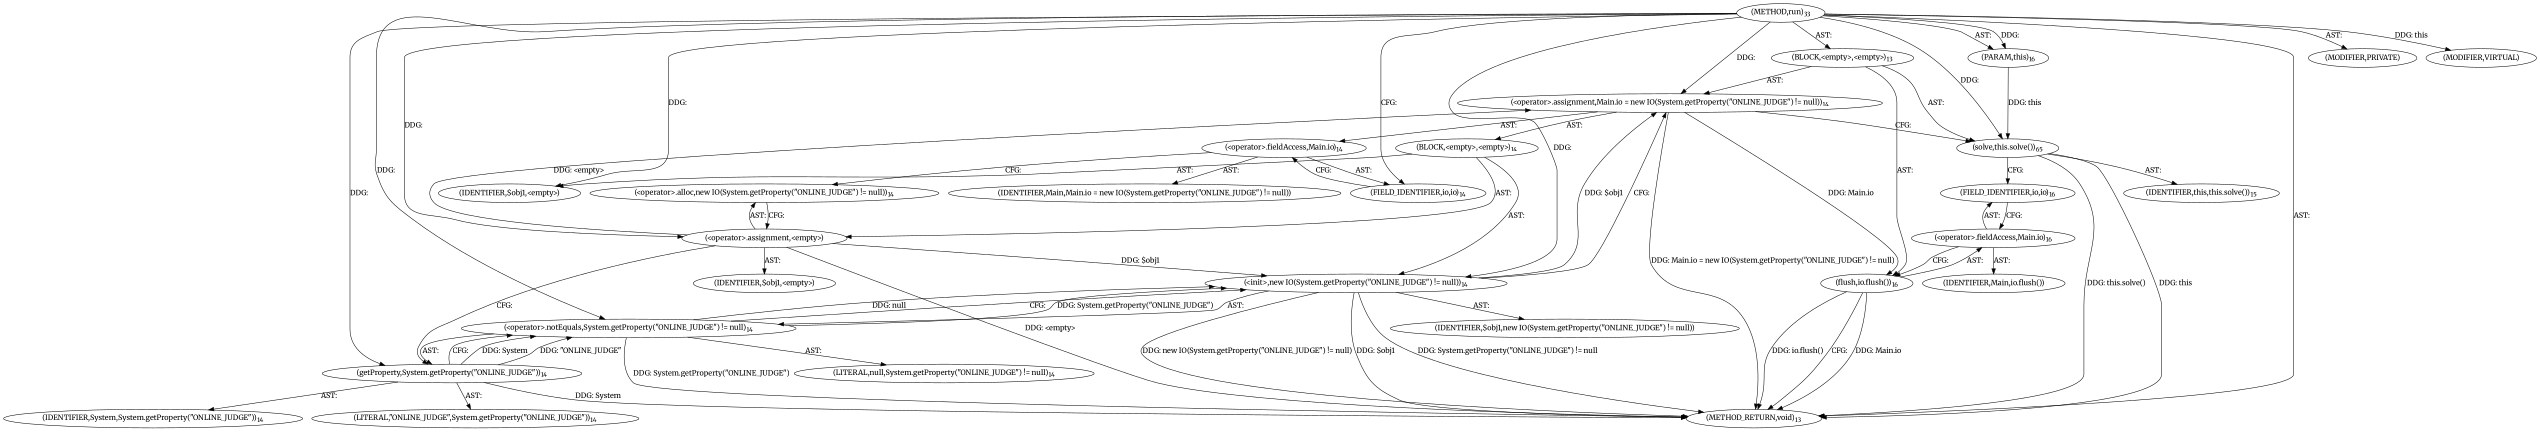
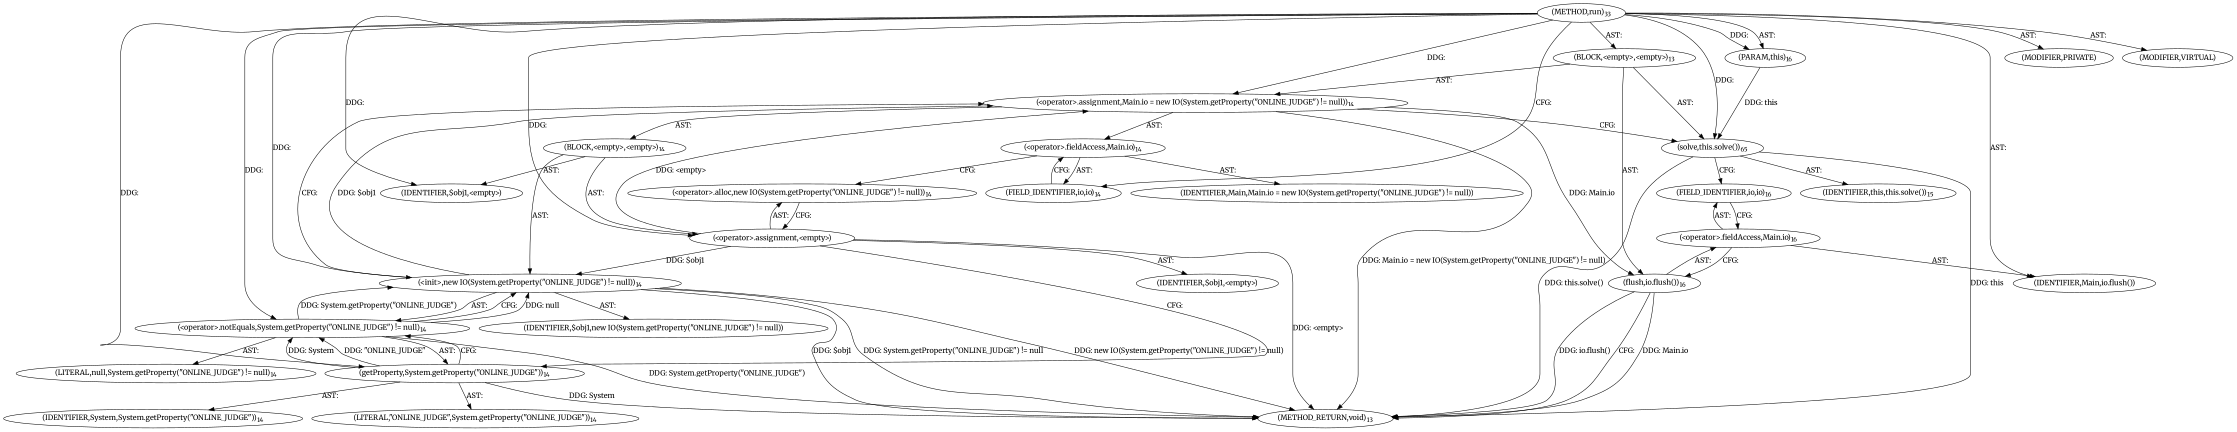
  digraph {
    fontname=Merriweather
    node [fontname=Merriweather]
    edge [fontname=Merriweather]
    n1 [label=<(METHOD,run)<SUB>33</SUB>>]
    n2 [label=<(PARAM,this)<SUB>16</SUB>>]
    n3 [label=<(BLOCK,&lt;empty&gt;,&lt;empty&gt;)<SUB>13</SUB>>]
    n4 [label=<(&lt;operator&gt;.assignment,Main.io = new IO(System.getProperty(&quot;ONLINE_JUDGE&quot;) != null))<SUB>14</SUB>>]
    n5 [label=<(FIELD_IDENTIFIER,io,io)<SUB>14</SUB>>]
    n6 [label=<(&lt;operator&gt;.assignment,&lt;empty&gt;)>]
    n7 [label=<(&lt;init&gt;,new IO(System.getProperty(&quot;ONLINE_JUDGE&quot;) != null))<SUB>14</SUB>>]
    n8 [label=<(&lt;operator&gt;.notEquals,System.getProperty(&quot;ONLINE_JUDGE&quot;) != null)<SUB>14</SUB>>]
    n9 [label=<(getProperty,System.getProperty(&quot;ONLINE_JUDGE&quot;))<SUB>14</SUB>>]
    n10 [label=<(IDENTIFIER,$obj1,&lt;empty&gt;)>]
    n11 [label=<(solve,this.solve())<SUB>65</SUB>>]
    n12 [label=<(MODIFIER,PRIVATE)>]
    n13 [label=<(MODIFIER,VIRTUAL)>]
    n14 [label=<(METHOD_RETURN,void)<SUB>13</SUB>>]
    n15 [label=<(flush,io.flush())<SUB>16</SUB>>]
    n16 [label=<(&lt;operator&gt;.fieldAccess,Main.io)<SUB>14</SUB>>]
    n17 [label=<(BLOCK,&lt;empty&gt;,&lt;empty&gt;)<SUB>14</SUB>>]
    n18 [label=<(&lt;operator&gt;.alloc,new IO(System.getProperty(&quot;ONLINE_JUDGE&quot;) != null))<SUB>14</SUB>>]
    n19 [label=<(IDENTIFIER,$obj1,&lt;empty&gt;)>]
    n20 [label=<(IDENTIFIER,$obj1,new IO(System.getProperty(&quot;ONLINE_JUDGE&quot;) != null))>]
    n21 [label=<(LITERAL,null,System.getProperty(&quot;ONLINE_JUDGE&quot;) != null)<SUB>14</SUB>>]
    n22 [label=<(IDENTIFIER,System,System.getProperty(&quot;ONLINE_JUDGE&quot;))<SUB>14</SUB>>]
    n23 [label=<(LITERAL,&quot;ONLINE_JUDGE&quot;,System.getProperty(&quot;ONLINE_JUDGE&quot;))<SUB>14</SUB>>]
    n24 [label=<(IDENTIFIER,this,this.solve())<SUB>15</SUB>>]
    n25 [label=<(FIELD_IDENTIFIER,io,io)<SUB>16</SUB>>]
    n26 [label=<(&lt;operator&gt;.fieldAccess,Main.io)<SUB>16</SUB>>]
    n27 [label=<(IDENTIFIER,Main,Main.io = new IO(System.getProperty(&quot;ONLINE_JUDGE&quot;) != null))>]
    n28 [label=<(IDENTIFIER,Main,io.flush())>]
    n1 -> n2 [label="AST: "]
    n1 -> n2 [label="DDG: "]
    n1 -> n3 [label="AST: "]
    n1 -> n4 [label="DDG: "]
    n1 -> n5 [label="CFG: "]
    n1 -> n6 [label="DDG: "]
    n1 -> n7 [label="DDG: "]
    n1 -> n8 [label="DDG: "]
    n1 -> n9 [label="DDG: "]
    n1 -> n10 [label="DDG: "]
    n1 -> n11 [label="DDG: "]
    n1 -> n12 [label="AST: "]
-   n1 -> n13 [label="DDG: this"]
-   n1 -> n14 [label="AST: "]
+   n1 -> n13 [label="AST: "]
+   n1 -> n28 [label="AST: "]
    n2 -> n11 [label="DDG: this"]
    n3 -> n4 [label="AST: "]
    n3 -> n11 [label="AST: "]
    n3 -> n15 [label="AST: "]
    n4 -> n11 [label="CFG: "]
    n4 -> n14 [label="DDG: Main.io = new IO(System.getProperty(&quot;ONLINE_JUDGE&quot;) != null)"]
    n4 -> n15 [label="DDG: Main.io"]
    n4 -> n16 [label="AST: "]
    n4 -> n17 [label="AST: "]
    n5 -> n16 [label="CFG: "]
    n6 -> n4 [label="DDG: &lt;empty&gt;"]
    n6 -> n7 [label="DDG: $obj1"]
    n6 -> n9 [label="CFG: "]
    n6 -> n14 [label="DDG: &lt;empty&gt;"]
    n6 -> n18 [label="AST: "]
    n6 -> n19 [label="AST: "]
    n7 -> n4 [label="CFG: "]
    n7 -> n4 [label="DDG: $obj1"]
    n7 -> n8 [label="AST: "]
    n7 -> n14 [label="DDG: $obj1"]
    n7 -> n14 [label="DDG: System.getProperty(&quot;ONLINE_JUDGE&quot;) != null"]
    n7 -> n14 [label="DDG: new IO(System.getProperty(&quot;ONLINE_JUDGE&quot;) != null)"]
    n7 -> n20 [label="AST: "]
    n8 -> n7 [label="CFG: "]
    n8 -> n7 [label="DDG: System.getProperty(&quot;ONLINE_JUDGE&quot;)"]
    n8 -> n7 [label="DDG: null"]
    n8 -> n9 [label="AST: "]
    n8 -> n14 [label="DDG: System.getProperty(&quot;ONLINE_JUDGE&quot;)"]
    n8 -> n21 [label="AST: "]
    n9 -> n8 [label="CFG: "]
    n9 -> n8 [label="DDG: System"]
    n9 -> n8 [label="DDG: &quot;ONLINE_JUDGE&quot;"]
    n9 -> n14 [label="DDG: System"]
    n9 -> n22 [label="AST: "]
    n9 -> n23 [label="AST: "]
    n11 -> n14 [label="DDG: this"]
    n11 -> n14 [label="DDG: this.solve()"]
    n11 -> n24 [label="AST: "]
    n11 -> n25 [label="CFG: "]
    n15 -> n14 [label="CFG: "]
    n15 -> n14 [label="DDG: Main.io"]
    n15 -> n14 [label="DDG: io.flush()"]
    n15 -> n26 [label="AST: "]
    n16 -> n5 [label="AST: "]
    n16 -> n18 [label="CFG: "]
    n16 -> n27 [label="AST: "]
    n17 -> n6 [label="AST: "]
    n17 -> n7 [label="AST: "]
    n17 -> n10 [label="AST: "]
    n18 -> n6 [label="CFG: "]
    n25 -> n26 [label="CFG: "]
    n26 -> n15 [label="CFG: "]
    n26 -> n25 [label="AST: "]
    n26 -> n28 [label="AST: "]
  }
